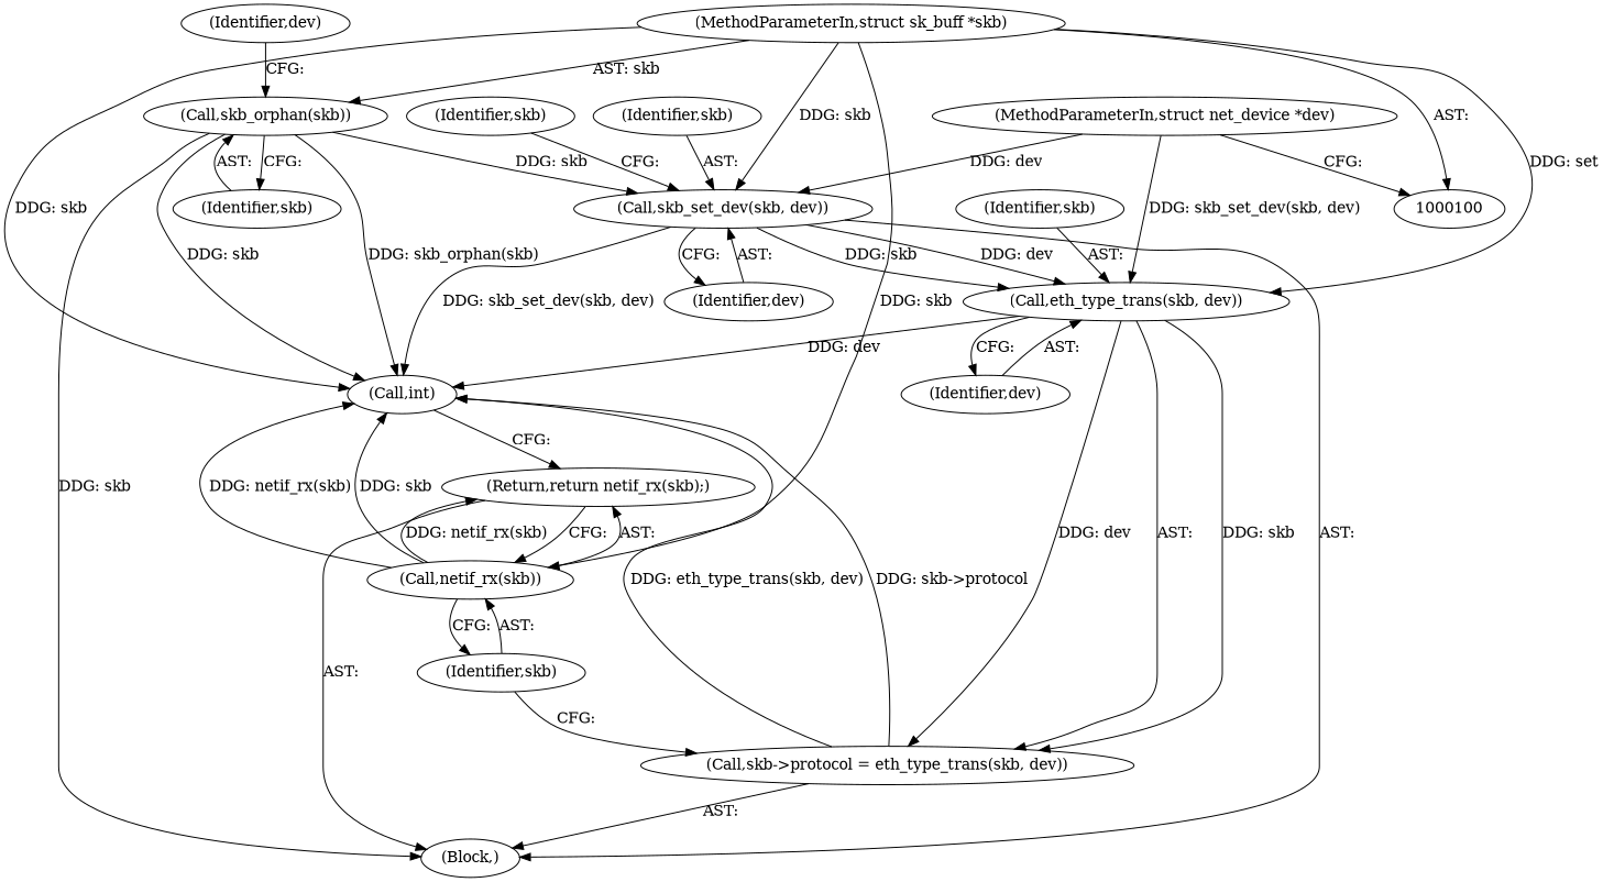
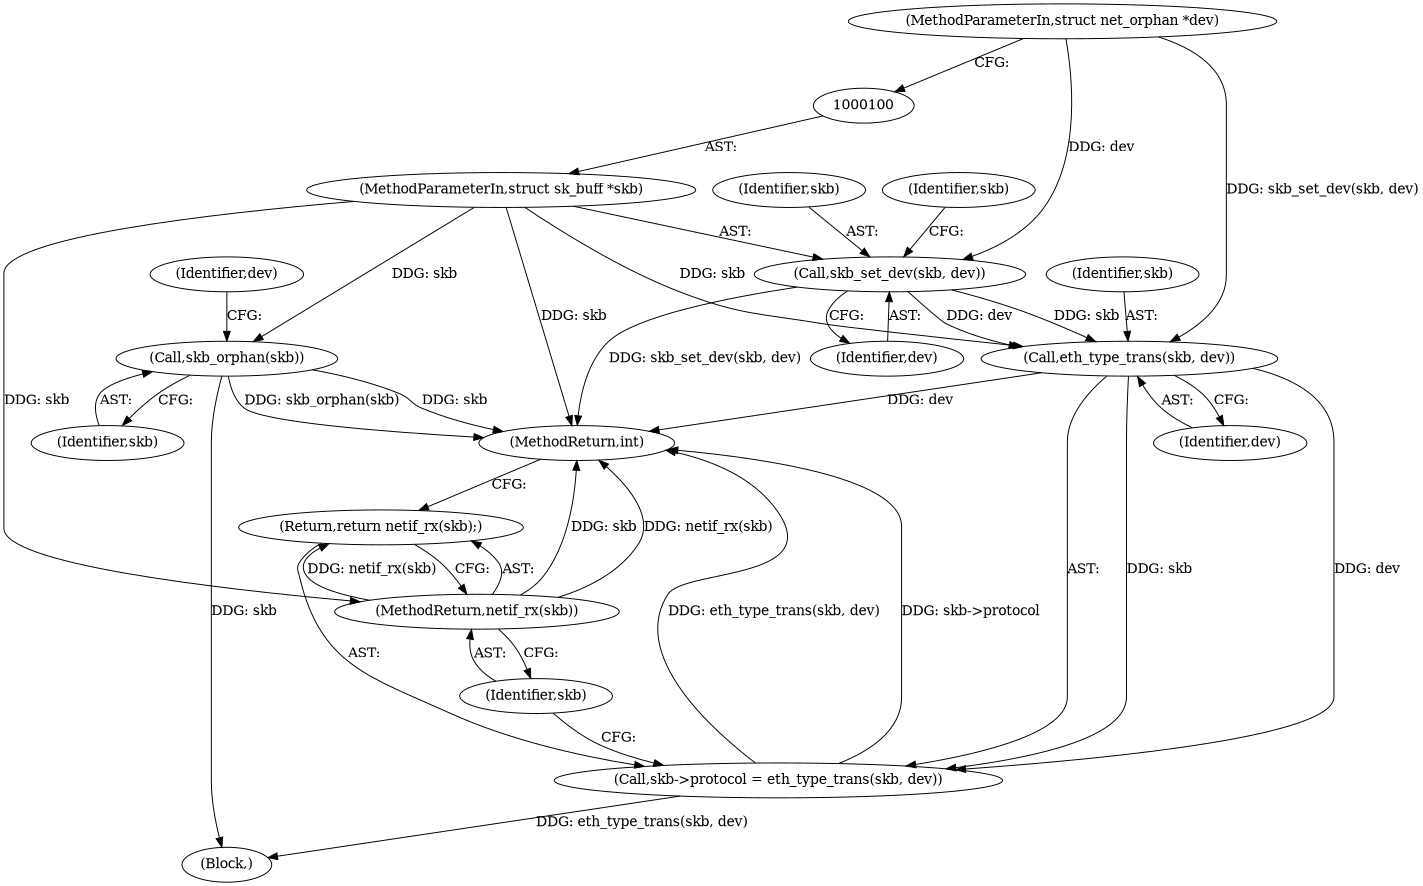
  digraph {
    n1 [label="(Call,skb_set_dev(skb, dev))"]
    n2 [label="(Call,eth_type_trans(skb, dev))"]
    n3 [label="(Block,)"]
-   n4 [label="(Call,int)"]
+   n4 [label="(MethodReturn,int)"]
    n5 [label="(Identifier,dev)"]
    n6 [label="(Call,skb->protocol = eth_type_trans(skb, dev))"]
    n7 [label="(Identifier,dev)"]
    n8 [label="(Return,return netif_rx(skb);)"]
    n9 [label="(Call,skb_orphan(skb))"]
    n10 [label="(Identifier,skb)"]
    n11 [label="(MethodParameterIn,struct sk_buff *skb)"]
-   n12 [label="(Call,netif_rx(skb))"]
+   n12 [label="(MethodReturn,netif_rx(skb))"]
    1000100
    n14 [label="(Identifier,skb)"]
-   n15 [label="(MethodParameterIn,struct net_device *dev)"]
+   n15 [label="(MethodParameterIn,struct net_orphan *dev)"]
    n16 [label="(Identifier,dev)"]
    n17 [label="(Identifier,skb)"]
    n18 [label="(Identifier,skb)"]
    n19 [label="(Identifier,skb)"]
    n1 -> n2 [label="DDG: skb"]
    n1 -> n2 [label="DDG: dev"]
-   n1 -> n3 [label="AST: "]
    n1 -> n4 [label="DDG: skb_set_dev(skb, dev)"]
    n1 -> n5 [label="CFG: "]
    n2 -> n4 [label="DDG: dev"]
    n2 -> n6 [label="AST: "]
    n2 -> n6 [label="DDG: skb"]
    n2 -> n6 [label="DDG: dev"]
    n2 -> n7 [label="CFG: "]
    n4 -> n8 [label="CFG: "]
    n5 -> n1 [label="AST: "]
-   n6 -> n3 [label="AST: "]
+   n6 -> n3 [label="DDG: eth_type_trans(skb, dev)"]
    n6 -> n4 [label="DDG: eth_type_trans(skb, dev)"]
    n6 -> n4 [label="DDG: skb->protocol"]
    n7 -> n2 [label="AST: "]
-   n8 -> n3 [label="AST: "]
+   n8 -> n6 [label="AST: "]
    n8 -> n12 [label="CFG: "]
-   n9 -> n1 [label="DDG: skb"]
    n9 -> n3 [label="DDG: skb"]
    n9 -> n4 [label="DDG: skb_orphan(skb)"]
    n9 -> n4 [label="DDG: skb"]
    n9 -> n10 [label="CFG: "]
    n10 -> n9 [label="AST: "]
-   n11 -> n1 [label="DDG: skb"]
-   n11 -> n2 [label="DDG: set"]
+   n11 -> n1 [label="AST: "]
+   n11 -> n2 [label="DDG: skb"]
    n11 -> n4 [label="DDG: skb"]
-   n11 -> n9 [label="AST: skb"]
+   n11 -> n9 [label="DDG: skb"]
    n11 -> n12 [label="DDG: skb"]
-   n11 -> 1000100 [label="AST: "]
+   1000100 -> n11 [label="AST: "]
    n12 -> n4 [label="DDG: skb"]
    n12 -> n4 [label="DDG: netif_rx(skb)"]
    n12 -> n8 [label="AST: "]
    n12 -> n8 [label="DDG: netif_rx(skb)"]
    n12 -> n14 [label="CFG: "]
    n14 -> n6 [label="CFG: "]
    n14 -> n12 [label="AST: "]
    n15 -> n1 [label="DDG: dev"]
    n15 -> n2 [label="DDG: skb_set_dev(skb, dev)"]
    n15 -> 1000100 [label="CFG: "]
    n16 -> n9 [label="CFG: "]
    n17 -> n1 [label="AST: "]
    n18 -> n1 [label="CFG: "]
    n19 -> n2 [label="AST: "]
  }
